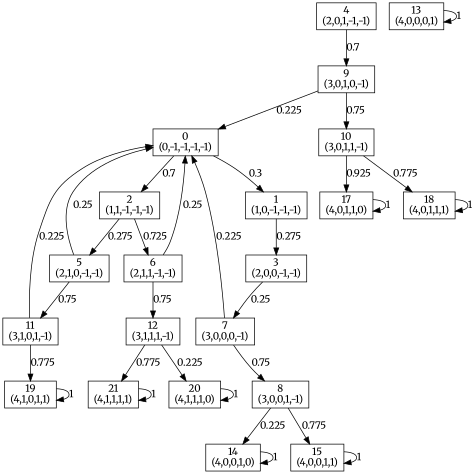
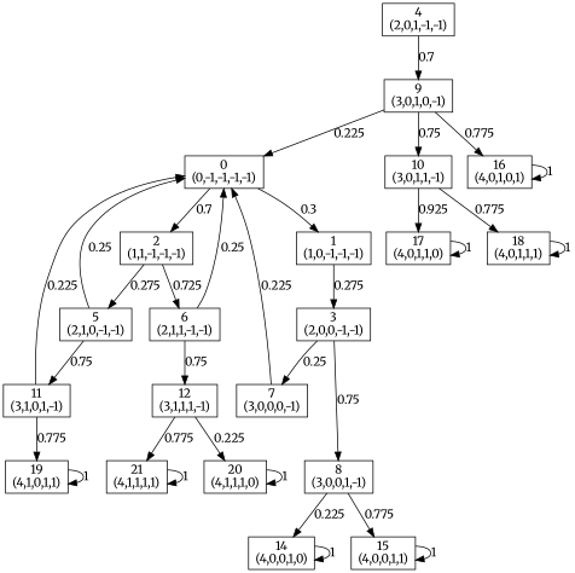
  digraph {
    fontname=Merriweather
    node [fontname=Merriweather shape=box]
    edge [fontname=Merriweather]
    n1 [label="0\n(0,-1,-1,-1,-1)"]
    n2 [label="1\n(1,0,-1,-1,-1)"]
    n3 [label="2\n(1,1,-1,-1,-1)"]
    n4 [label="3\n(2,0,0,-1,-1)"]
    n5 [label="5\n(2,1,0,-1,-1)"]
    n6 [label="6\n(2,1,1,-1,-1)"]
    n7 [label="7\n(3,0,0,0,-1)"]
    n8 [label="8\n(3,0,0,1,-1)"]
    n9 [label="4\n(2,0,1,-1,-1)"]
    n10 [label="9\n(3,0,1,0,-1)"]
    n11 [label="11\n(3,1,0,1,-1)"]
    n12 [label="12\n(3,1,1,1,-1)"]
    n13 [label="14\n(4,0,0,1,0)"]
    n14 [label="15\n(4,0,0,1,1)"]
    n15 [label="10\n(3,0,1,1,-1)"]
+   n16 [label="16\n(4,0,1,0,1)"]
    n17 [label="17\n(4,0,1,1,0)"]
    n18 [label="18\n(4,0,1,1,1)"]
    n19 [label="19\n(4,1,0,1,1)"]
    n20 [label="20\n(4,1,1,1,0)"]
    n21 [label="21\n(4,1,1,1,1)"]
-   n22 [label="13\n(4,0,0,0,1)"]
    n1 -> n2 [label=0.3]
    n1 -> n3 [label=0.7]
    n2 -> n4 [label=0.275]
    n3 -> n5 [label=0.275]
    n3 -> n6 [label=0.725]
    n4 -> n7 [label=0.25]
-   n7 -> n8 [label=0.75]
+   n4 -> n8 [label=0.75]
    n5 -> n1 [label=0.25]
    n5 -> n11 [label=0.75]
    n6 -> n1 [label=0.25]
    n6 -> n12 [label=0.75]
    n7 -> n1 [label=0.225]
    n8 -> n13 [label=0.225]
    n8 -> n14 [label=0.775]
    n9 -> n10 [label=0.7]
    n10 -> n1 [label=0.225]
    n10 -> n15 [label=0.75]
+   n10 -> n16 [label=0.775]
    n11 -> n1 [label=0.225]
    n11 -> n19 [label=0.775]
    n12 -> n20 [label=0.225]
    n12 -> n21 [label=0.775]
    n13 -> n13 [label=1]
    n14 -> n14 [label=1]
    n15 -> n17 [label=0.925]
    n15 -> n18 [label=0.775]
+   n16 -> n16 [label=1]
    n17 -> n17 [label=1]
    n18 -> n18 [label=1]
    n19 -> n19 [label=1]
    n20 -> n20 [label=1]
    n21 -> n21 [label=1]
-   n22 -> n22 [label=1]
  }
